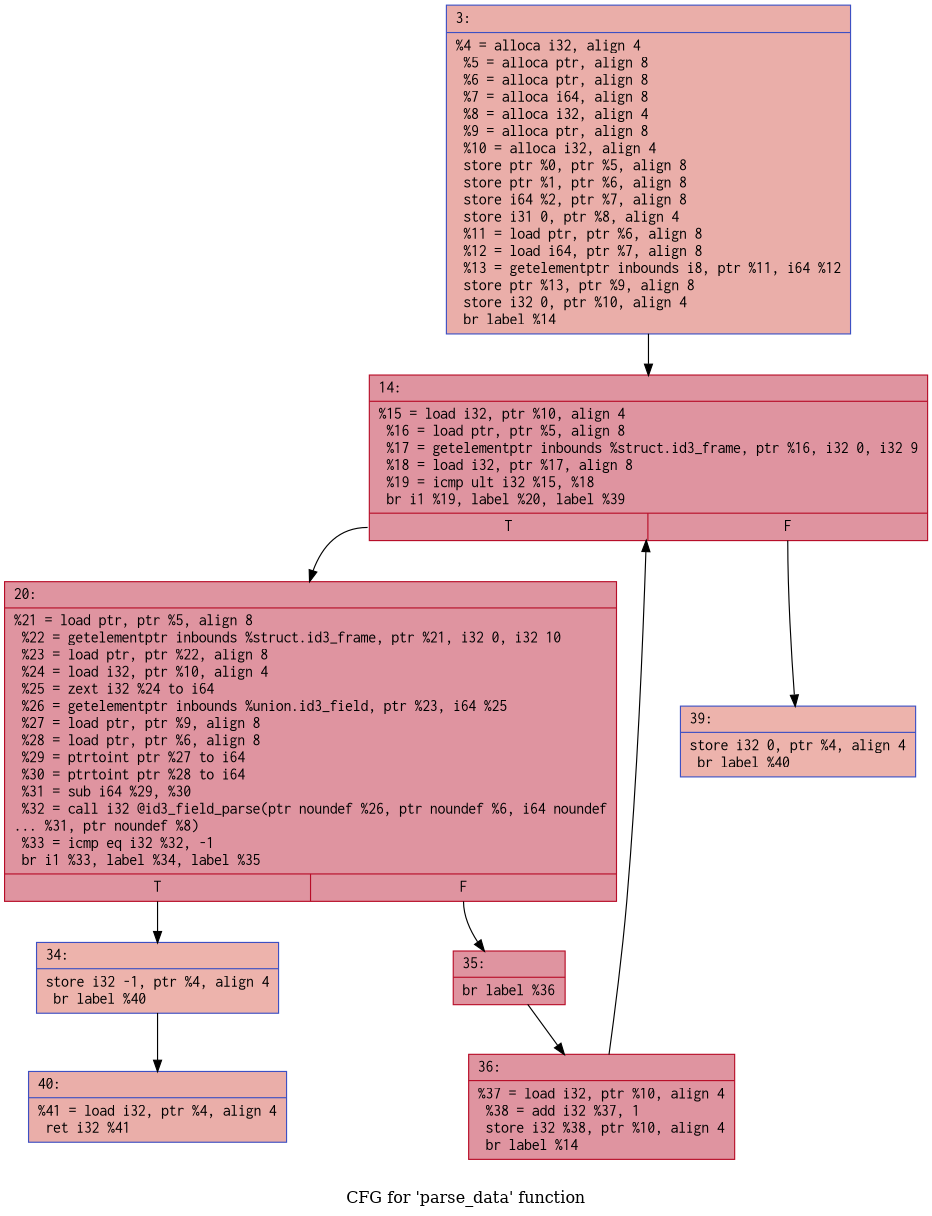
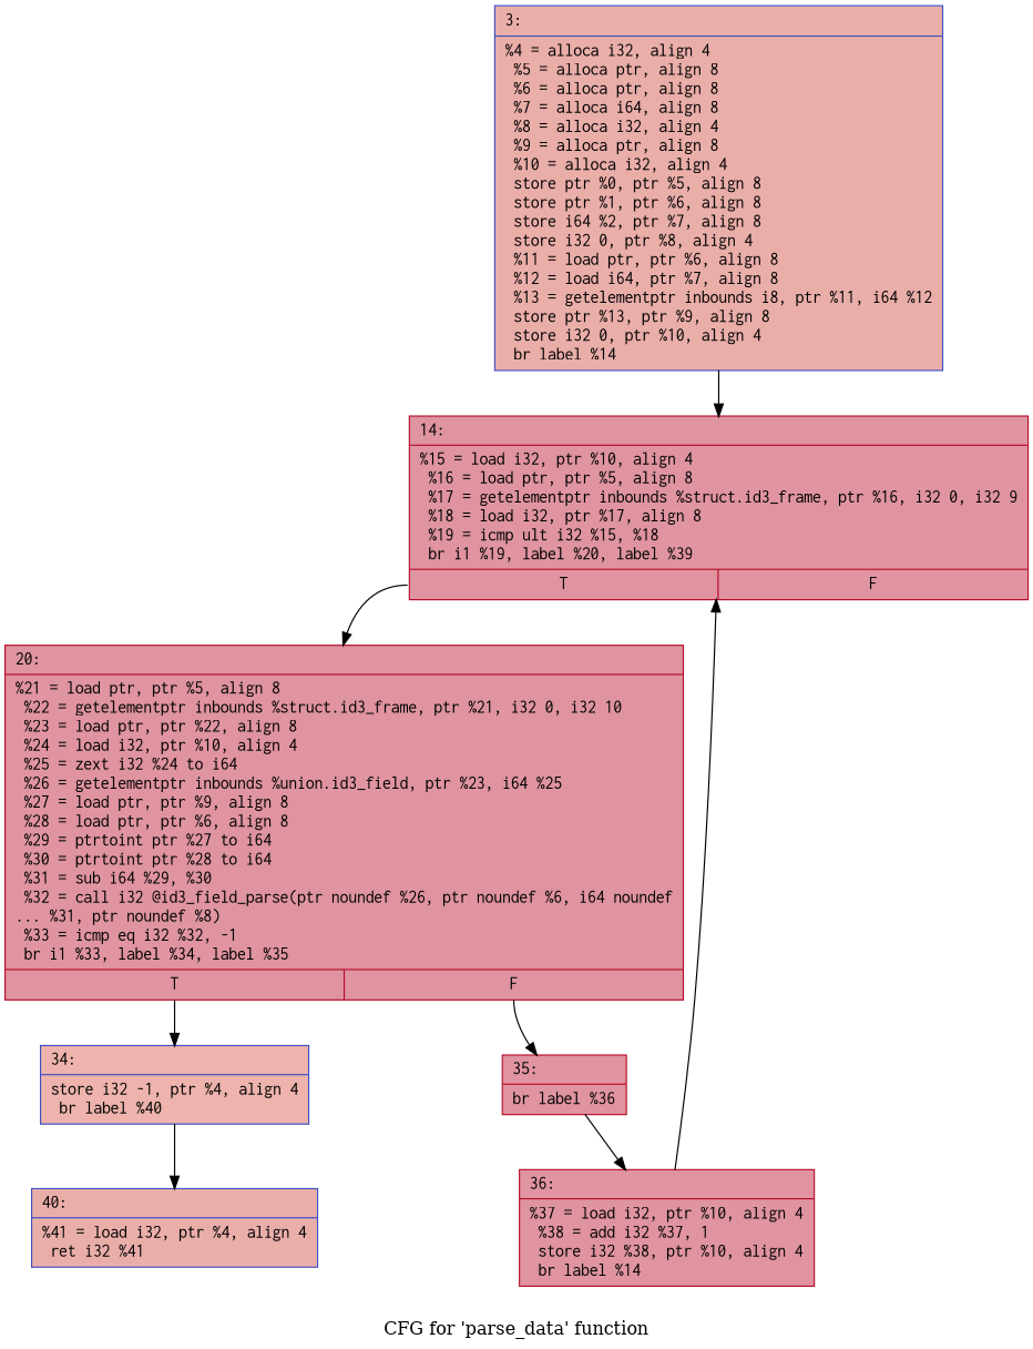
  digraph {
    label="CFG for 'parse_data' function"
    node [color="#3d50c3ff" fillcolor="#b70d2870" fontname=Courier shape=record style=filled]
-   n1 [fillcolor="#d0473d70" label="{3:\l|  %4 = alloca i32, align 4\l  %5 = alloca ptr, align 8\l  %6 = alloca ptr, align 8\l  %7 = alloca i64, align 8\l  %8 = alloca i32, align 4\l  %9 = alloca ptr, align 8\l  %10 = alloca i32, align 4\l  store ptr %0, ptr %5, align 8\l  store ptr %1, ptr %6, align 8\l  store i64 %2, ptr %7, align 8\l  store i31 0, ptr %8, align 4\l  %11 = load ptr, ptr %6, align 8\l  %12 = load i64, ptr %7, align 8\l  %13 = getelementptr inbounds i8, ptr %11, i64 %12\l  store ptr %13, ptr %9, align 8\l  store i32 0, ptr %10, align 4\l  br label %14\l}"]
+   n1 [fillcolor="#d0473d70" label="{3:\l|  %4 = alloca i32, align 4\l  %5 = alloca ptr, align 8\l  %6 = alloca ptr, align 8\l  %7 = alloca i64, align 8\l  %8 = alloca i32, align 4\l  %9 = alloca ptr, align 8\l  %10 = alloca i32, align 4\l  store ptr %0, ptr %5, align 8\l  store ptr %1, ptr %6, align 8\l  store i64 %2, ptr %7, align 8\l  store i32 0, ptr %8, align 4\l  %11 = load ptr, ptr %6, align 8\l  %12 = load i64, ptr %7, align 8\l  %13 = getelementptr inbounds i8, ptr %11, i64 %12\l  store ptr %13, ptr %9, align 8\l  store i32 0, ptr %10, align 4\l  br label %14\l}"]
    n2 [color="#b70d28ff" label="{14:\l|  %15 = load i32, ptr %10, align 4\l  %16 = load ptr, ptr %5, align 8\l  %17 = getelementptr inbounds %struct.id3_frame, ptr %16, i32 0, i32 9\l  %18 = load i32, ptr %17, align 8\l  %19 = icmp ult i32 %15, %18\l  br i1 %19, label %20, label %39\l|{<s0>T|<s1>F}}"]
    n3 [color="#b70d28ff" label="{20:\l|  %21 = load ptr, ptr %5, align 8\l  %22 = getelementptr inbounds %struct.id3_frame, ptr %21, i32 0, i32 10\l  %23 = load ptr, ptr %22, align 8\l  %24 = load i32, ptr %10, align 4\l  %25 = zext i32 %24 to i64\l  %26 = getelementptr inbounds %union.id3_field, ptr %23, i64 %25\l  %27 = load ptr, ptr %9, align 8\l  %28 = load ptr, ptr %6, align 8\l  %29 = ptrtoint ptr %27 to i64\l  %30 = ptrtoint ptr %28 to i64\l  %31 = sub i64 %29, %30\l  %32 = call i32 @id3_field_parse(ptr noundef %26, ptr noundef %6, i64 noundef\l... %31, ptr noundef %8)\l  %33 = icmp eq i32 %32, -1\l  br i1 %33, label %34, label %35\l|{<s0>T|<s1>F}}"]
-   n4 [fillcolor="#d6524470" label="{39:\l|  store i32 0, ptr %4, align 4\l  br label %40\l}"]
    n5 [fillcolor="#d6524470" label="{34:\l|  store i32 -1, ptr %4, align 4\l  br label %40\l}"]
    n6 [color="#b70d28ff" label="{35:\l|  br label %36\l}"]
    n7 [fillcolor="#d0473d70" label="{40:\l|  %41 = load i32, ptr %4, align 4\l  ret i32 %41\l}"]
    n8 [color="#b70d28ff" label="{36:\l|  %37 = load i32, ptr %10, align 4\l  %38 = add i32 %37, 1\l  store i32 %38, ptr %10, align 4\l  br label %14\l}"]
    n1 -> n2
    n2 -> n3 [tailport=s0]
-   n2 -> n4 [tailport=s1]
    n3 -> n5 [tailport=s0]
    n3 -> n6 [tailport=s1]
    n5 -> n7
    n6 -> n8
    n8 -> n2
  }
